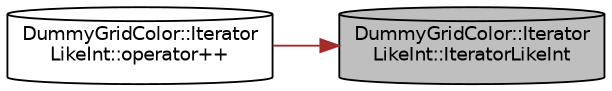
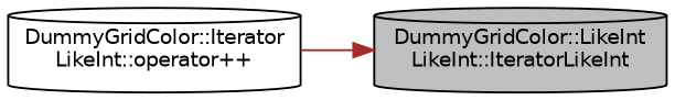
  digraph {
    rankdir=RL
    node [color=black fontname=Helvetica fontsize=10 shape=cylinder style=filled]
-   n1 [fillcolor=grey75 fontcolor=black height=0.2 label="DummyGridColor::Iterator\lLikeInt::IteratorLikeInt" width=0.4]
+   n1 [fillcolor=grey75 fontcolor=black height=0.2 label="DummyGridColor::LikeInt\lLikeInt::IteratorLikeInt" width=0.4]
    n2 [fillcolor=white height=0.2 label="DummyGridColor::Iterator\lLikeInt::operator++" width=0.4]
    n1 -> n2 [color=brown dir=back fontname=Helvetica fontsize=10 labelfontname=Helvetica labelfontsize=10 style=solid]
  }
